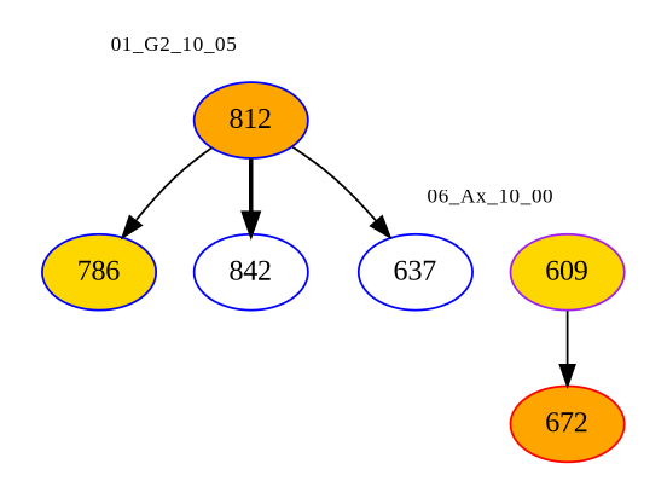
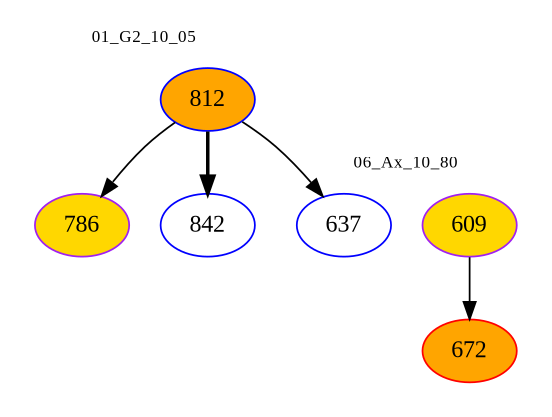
  digraph {
    fontname="Liberation Serif"
    node [color=blue fillcolor=gold fontname="Liberation Serif" style=filled]
    edge [color=black fontname="Liberation Serif" style=solid]
    n1 [color=purple label=609]
    n2 [fillcolor=white label=637]
    n3 [color=red fillcolor=orange label=672]
    n4 [fillcolor=orange label=812]
-   n5 [label=786]
+   n5 [color=purple label=786]
    n6 [fillcolor=white label=842]
    subgraph cluster_1 {
      color=white
      fontsize=10
-     label="06_Ax_10_00"
+     label="06_Ax_10_80"
      n1
      n2
      n3
    }
    subgraph cluster_2 {
      color=white
      fontsize=10
      label="01_G2_10_05"
      n4
      n5
      n6
    }
    n1 -> n3
    n4 -> n2
    n4 -> n5
    n4 -> n6 [style=bold]
  }
